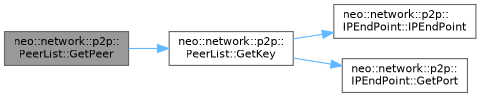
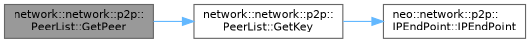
  digraph {
    rankdir=LR
    node [color=grey40 fillcolor=white fontname=Helvetica fontsize=10 shape=box style=filled]
    edge [color=steelblue1 fontname=Helvetica fontsize=10 labelfontname=Helvetica labelfontsize=10 style=solid]
-   n1 [color=gray40 fillcolor=grey60 fontcolor=black height=0.2 label="neo::network::p2p::\lPeerList::GetPeer" width=0.4]
-   n2 [height=0.2 label="neo::network::p2p::\lPeerList::GetKey" width=0.4]
+   n1 [color=gray40 fillcolor=grey60 fontcolor=black height=0.2 label="network::network::p2p::\lPeerList::GetPeer" width=0.4]
+   n2 [height=0.2 label="network::network::p2p::\lPeerList::GetKey" width=0.4]
    n3 [height=0.2 label="neo::network::p2p::\lIPEndPoint::IPEndPoint" width=0.4]
-   n4 [height=0.2 label="neo::network::p2p::\lIPEndPoint::GetPort" width=0.4]
    n1 -> n2
    n2 -> n3
-   n2 -> n4
  }
